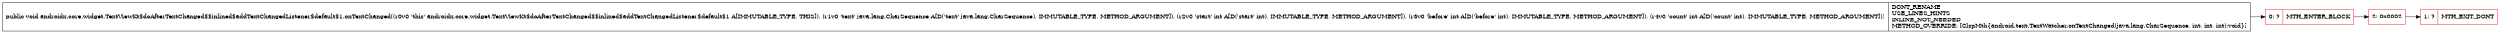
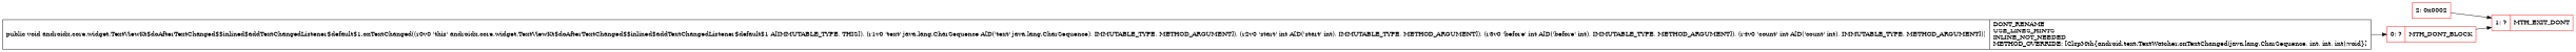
  digraph {
    rankdir=LR
    node [color=red shape=record]
-   n1 [label="{0\:\ ?|MTH_ENTER_BLOCK\l}"]
+   n1 [label="{0\:\ ?|MTH_DONT_BLOCK\l}"]
    n2 [label="{2\:\ 0x0002}"]
    n3 [label="{1\:\ ?|MTH_EXIT_DONT\l}"]
    n4 [label="{public void androidx.core.widget.TextViewKt$doAfterTextChanged$$inlined$addTextChangedListener$default$1.onTextChanged((r0v0 'this' androidx.core.widget.TextViewKt$doAfterTextChanged$$inlined$addTextChangedListener$default$1 A[IMMUTABLE_TYPE, THIS]), (r1v0 'text' java.lang.CharSequence A[D('text' java.lang.CharSequence), IMMUTABLE_TYPE, METHOD_ARGUMENT]), (r2v0 'start' int A[D('start' int), IMMUTABLE_TYPE, METHOD_ARGUMENT]), (r3v0 'before' int A[D('before' int), IMMUTABLE_TYPE, METHOD_ARGUMENT]), (r4v0 'count' int A[D('count' int), IMMUTABLE_TYPE, METHOD_ARGUMENT]))  | DONT_RENAME\lUSE_LINES_HINTS\lINLINE_NOT_NEEDED\lMETHOD_OVERRIDE: [ClspMth\{android.text.TextWatcher.onTextChanged(java.lang.CharSequence, int, int, int):void\}]\l}" color=""]
    subgraph cluster_1 {
      label="R(0)"
    }
-   n1 -> n2
+   n1 -> n3
    n2 -> n3
    n4 -> n1
  }
